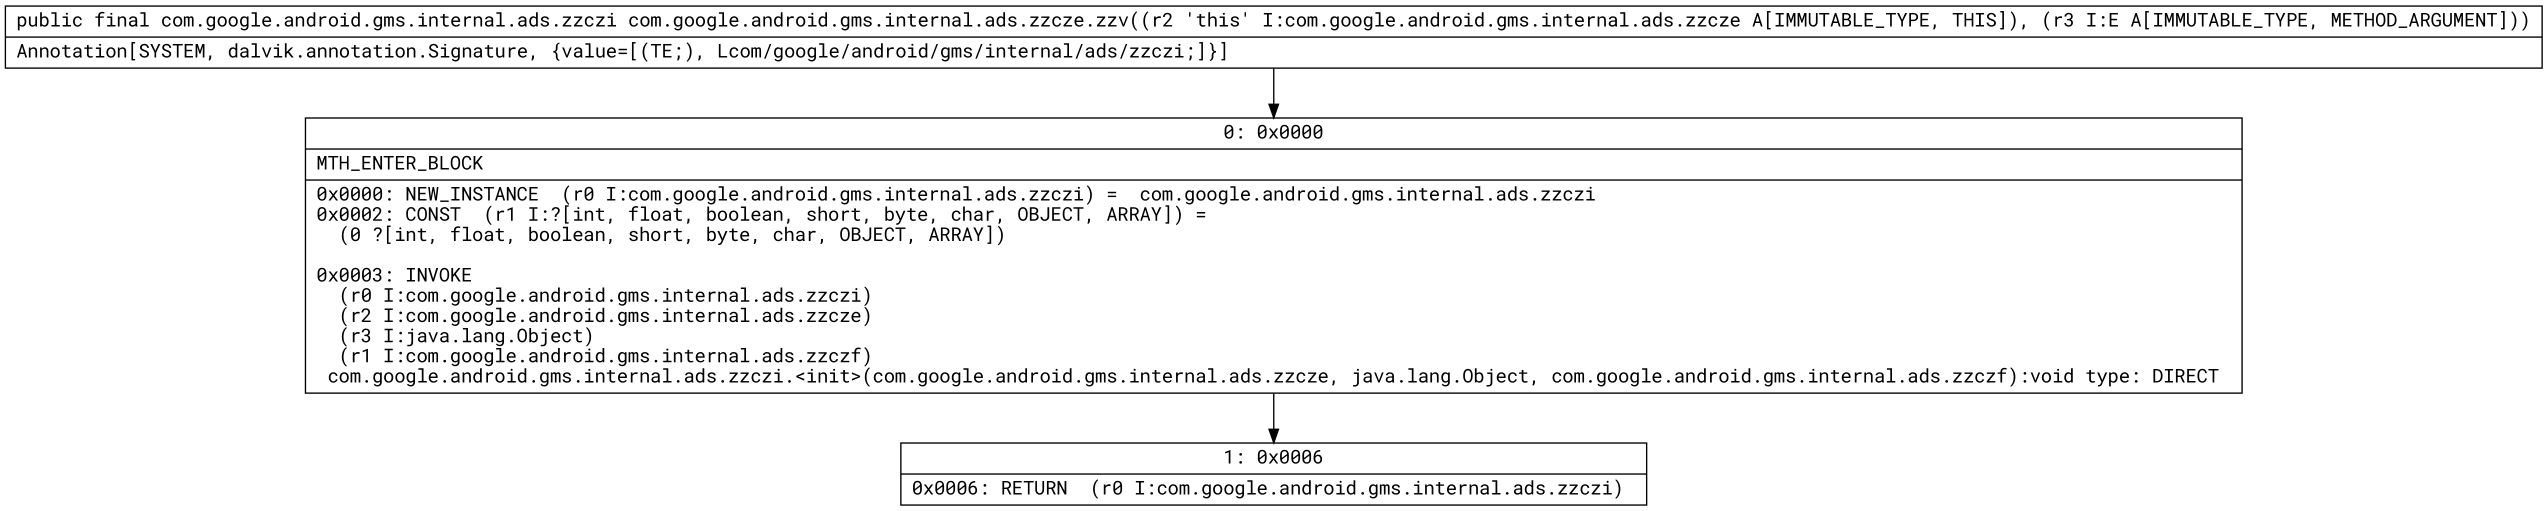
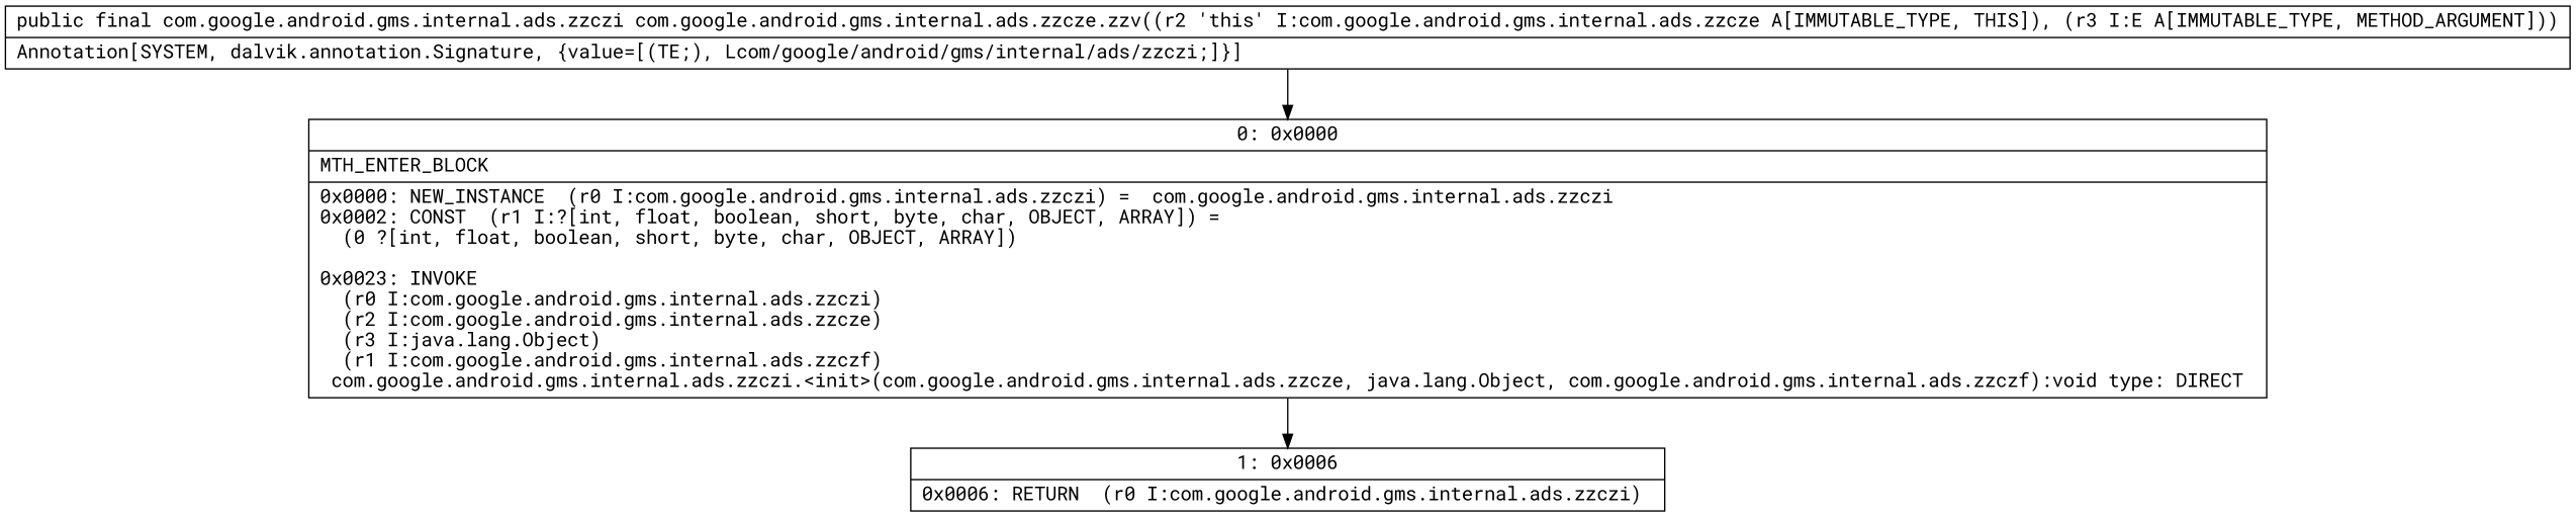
  digraph {
    fontname="Roboto Mono"
    node [shape=record fontname="Roboto Mono"]
    edge [fontname="Roboto Mono"]
-   n1 [label="{0\:\ 0x0000|MTH_ENTER_BLOCK\l|0x0000: NEW_INSTANCE  (r0 I:com.google.android.gms.internal.ads.zzczi) =  com.google.android.gms.internal.ads.zzczi \l0x0002: CONST  (r1 I:?[int, float, boolean, short, byte, char, OBJECT, ARRAY]) = \l  (0 ?[int, float, boolean, short, byte, char, OBJECT, ARRAY])\l \l0x0003: INVOKE  \l  (r0 I:com.google.android.gms.internal.ads.zzczi)\l  (r2 I:com.google.android.gms.internal.ads.zzcze)\l  (r3 I:java.lang.Object)\l  (r1 I:com.google.android.gms.internal.ads.zzczf)\l com.google.android.gms.internal.ads.zzczi.\<init\>(com.google.android.gms.internal.ads.zzcze, java.lang.Object, com.google.android.gms.internal.ads.zzczf):void type: DIRECT \l}"]
+   n1 [label="{0\:\ 0x0000|MTH_ENTER_BLOCK\l|0x0000: NEW_INSTANCE  (r0 I:com.google.android.gms.internal.ads.zzczi) =  com.google.android.gms.internal.ads.zzczi \l0x0002: CONST  (r1 I:?[int, float, boolean, short, byte, char, OBJECT, ARRAY]) = \l  (0 ?[int, float, boolean, short, byte, char, OBJECT, ARRAY])\l \l0x0023: INVOKE  \l  (r0 I:com.google.android.gms.internal.ads.zzczi)\l  (r2 I:com.google.android.gms.internal.ads.zzcze)\l  (r3 I:java.lang.Object)\l  (r1 I:com.google.android.gms.internal.ads.zzczf)\l com.google.android.gms.internal.ads.zzczi.\<init\>(com.google.android.gms.internal.ads.zzcze, java.lang.Object, com.google.android.gms.internal.ads.zzczf):void type: DIRECT \l}"]
    n2 [label="{1\:\ 0x0006|0x0006: RETURN  (r0 I:com.google.android.gms.internal.ads.zzczi) \l}"]
    n3 [label="{public final com.google.android.gms.internal.ads.zzczi com.google.android.gms.internal.ads.zzcze.zzv((r2 'this' I:com.google.android.gms.internal.ads.zzcze A[IMMUTABLE_TYPE, THIS]), (r3 I:E A[IMMUTABLE_TYPE, METHOD_ARGUMENT]))  | Annotation[SYSTEM, dalvik.annotation.Signature, \{value=[(TE;), Lcom\/google\/android\/gms\/internal\/ads\/zzczi;]\}]\l}"]
    n1 -> n2
    n3 -> n1
  }
